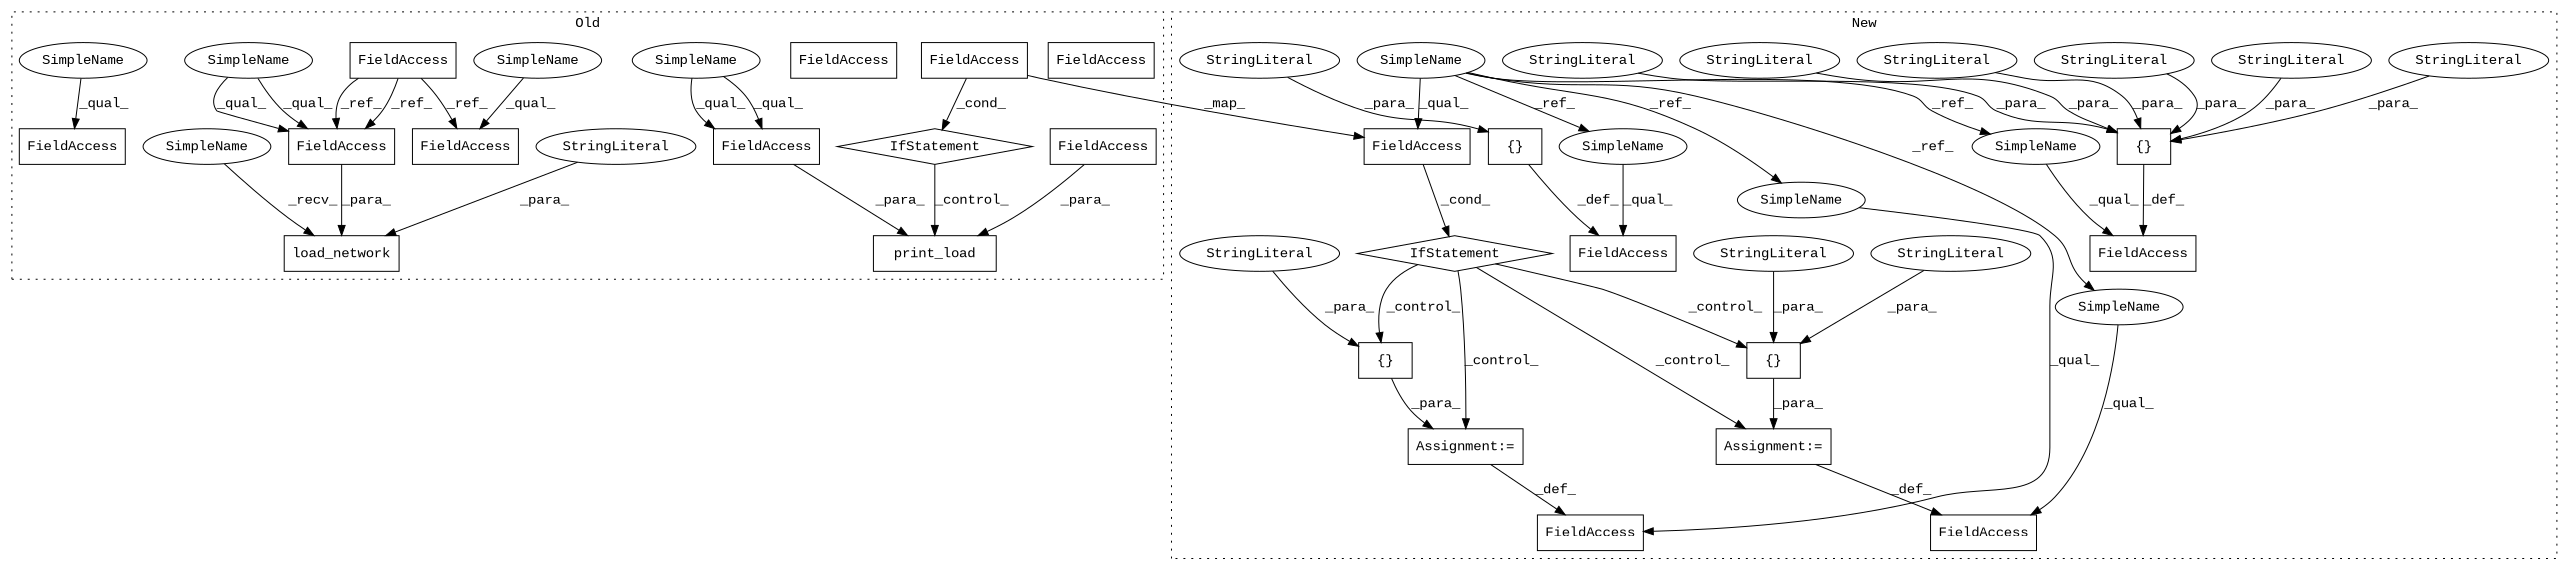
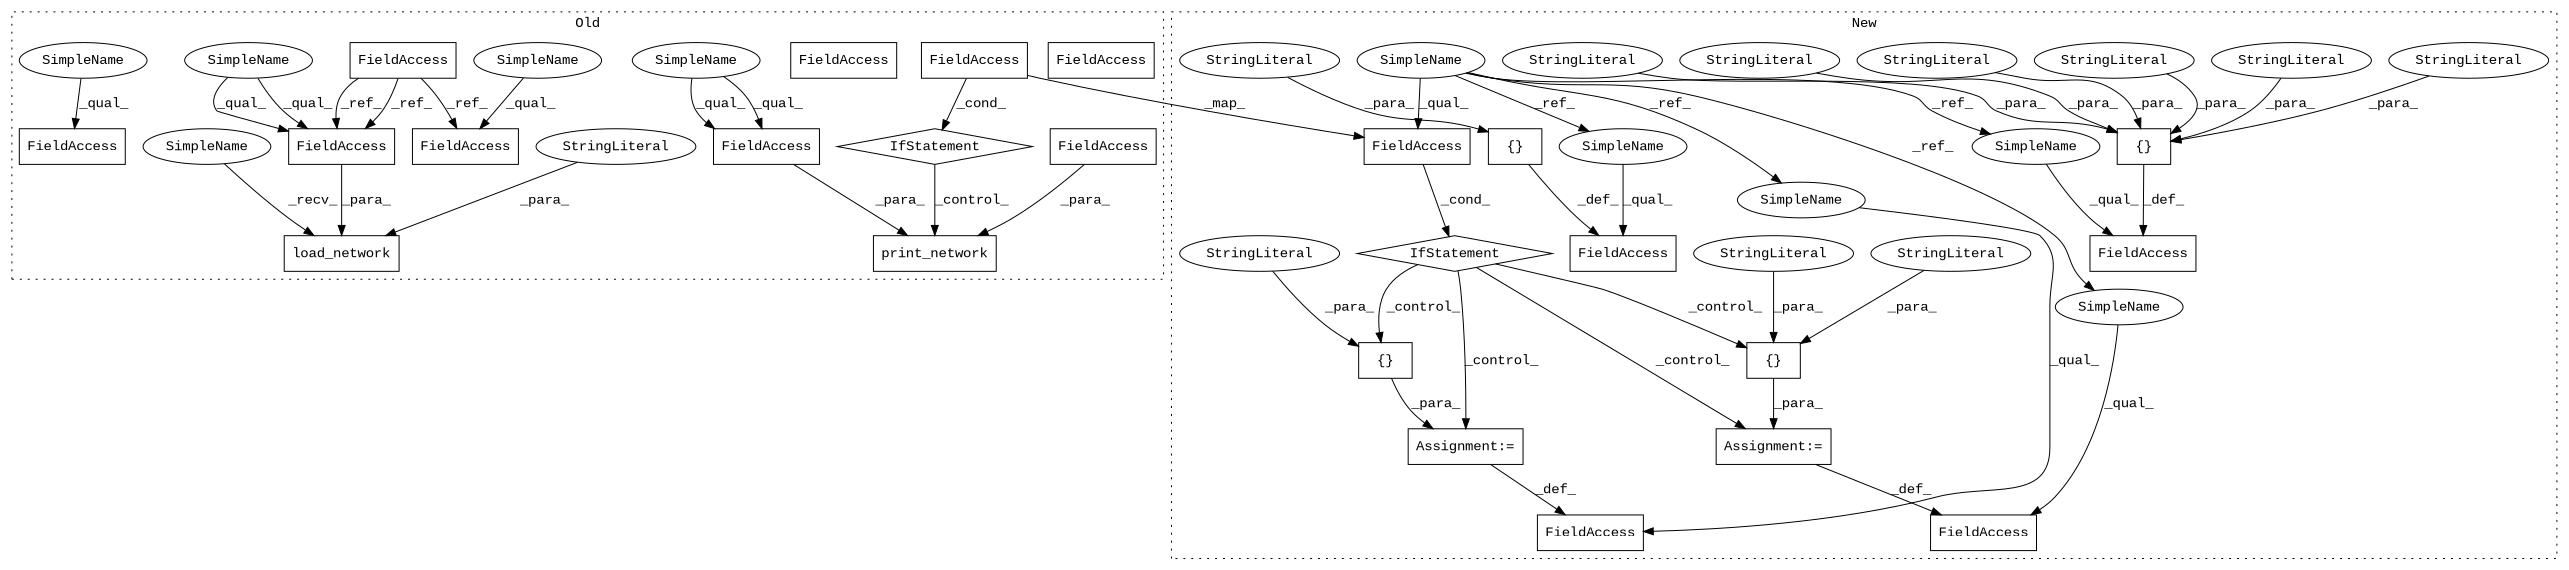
  digraph {
    fontname="Liberation Mono"
    node [a=22 l=4 s=2715 shape=box fontname="Liberation Mono"]
    edge [fontname="Liberation Mono"]
-   n1 [a=32 l="14,1" label=print_load s="2701,2738"]
+   n1 [a=32 l="14,1" label=print_network s="2701,2738"]
    n2 [l=11 label=FieldAccess]
    n3 [l=11 label=FieldAccess s=510]
    n4 [a=32 l="13,1" label=load_network s="1236,1278"]
    n5 [a=45 l=5 label=StringLiteral s=1261 shape=ellipse]
    n6 [l=11 label=FieldAccess s=1249]
    n7 [l=11 label=FieldAccess s=2727]
    n8 [l=11 label=FieldAccess s=1447]
    n9 [l=11 label=FieldAccess s=2528]
    n10 [a=25 l="4,2" label=IfStatement s="2611,2627" shape=diamond]
    n11 [l=12 label=FieldAccess s=2615]
    n12 [l=11 label=FieldAccess s=1249]
    n13 [a=42 label=SimpleName s=1249 shape=ellipse]
    n14 [a=42 label=SimpleName shape=ellipse]
    n15 [a=42 label=SimpleName s=2528 shape=ellipse]
    n16 [a=42 label=SimpleName s=1231 shape=ellipse]
    n17 [a=42 label=SimpleName s=1447 shape=ellipse]
    n18 [l=11 label=FieldAccess]
    n19 [a=25 l="4,2" label=IfStatement s="929,945" shape=diamond]
    n20 [a=4 l="1,1" label="{}" s="1060,1072"]
    n21 [l=16 label=FieldAccess s=1031]
    n22 [a=4 l="1,1" label="{}" s="984,1008"]
    n23 [l=16 label=FieldAccess s=955]
    n24 [a=42 label=SimpleName s=292 shape=ellipse]
    n25 [a=45 l=5 label=StringLiteral s=1067 shape=ellipse]
    n26 [a=45 l=5 label=StringLiteral s=997 shape=ellipse]
    n27 [a=45 l=5 label=StringLiteral s=985 shape=ellipse]
    n28 [l=15 label=FieldAccess s=515]
    n29 [a=4 l="1,1" label="{}" s="543,603"]
    n30 [a=45 l=7 label=StringLiteral s=566 shape=ellipse]
    n31 [a=45 l=5 label=StringLiteral s=580 shape=ellipse]
    n32 [a=45 l=5 label=StringLiteral s=544 shape=ellipse]
    n33 [l=17 label=FieldAccess s=872]
    n34 [a=4 l="1,1" label="{}" s="637,663"]
    n35 [a=45 l=9 label=StringLiteral s=556 shape=ellipse]
    n36 [a=45 l=9 label=StringLiteral s=586 shape=ellipse]
    n37 [a=45 l=5 label=StringLiteral s=550 shape=ellipse]
    n38 [a=45 l=8 label=StringLiteral s=638 shape=ellipse]
    n39 [a=7 l=1 label="Assignment:=" s=971]
    n40 [a=7 l=1 label="Assignment:=" s=1047]
    n41 [l=12 label=FieldAccess s=933]
    n42 [a=42 label=SimpleName s=515 shape=ellipse]
    n43 [a=42 label=SimpleName s=1031 shape=ellipse]
    n44 [a=42 label=SimpleName s=955 shape=ellipse]
    n45 [a=42 label=SimpleName s=872 shape=ellipse]
    subgraph cluster_1 {
      label=Old
      style=dotted
      n1
      n2
      n3
      n4
      n5
      n6
      n7
      n8
      n9
      n10
      n11
      n12
      n13
      n14
      n15
      n16
      n17
      n18
    }
    subgraph cluster_2 {
      label=New
      style=dotted
      n19
      n20
      n21
      n22
      n23
      n24
      n25
      n26
      n27
      n28
      n29
      n30
      n31
      n32
      n33
      n34
      n35
      n36
      n37
      n38
      n39
      n40
      n41
      n42
      n43
      n44
      n45
    }
    n3 -> n9 [label=_ref_]
    n3 -> n12 [label=_ref_]
    n3 -> n12 [label=_ref_]
    n5 -> n4 [label=_para_]
    n7 -> n1 [label=_para_]
    n10 -> n1 [label=_control_]
    n11 -> n10 [label=_cond_]
    n11 -> n41 [label=_map_]
    n12 -> n4 [label=_para_]
    n13 -> n12 [label=_qual_]
    n13 -> n12 [label=_qual_]
    n14 -> n18 [label=_qual_]
    n14 -> n18 [label=_qual_]
    n15 -> n9 [label=_qual_]
    n16 -> n4 [label=_recv_]
    n17 -> n8 [label=_qual_]
    n18 -> n1 [label=_para_]
    n19 -> n20 [label=_control_]
    n19 -> n22 [label=_control_]
    n19 -> n39 [label=_control_]
    n19 -> n40 [label=_control_]
    n20 -> n40 [label=_para_]
    n22 -> n39 [label=_para_]
    n24 -> n41 [label=_qual_]
    n24 -> n42 [label=_ref_]
    n24 -> n43 [label=_ref_]
    n24 -> n44 [label=_ref_]
    n24 -> n45 [label=_ref_]
    n25 -> n20 [label=_para_]
    n26 -> n22 [label=_para_]
    n27 -> n22 [label=_para_]
    n29 -> n28 [label=_def_]
    n30 -> n29 [label=_para_]
    n31 -> n29 [label=_para_]
    n32 -> n29 [label=_para_]
    n34 -> n33 [label=_def_]
    n35 -> n29 [label=_para_]
    n36 -> n29 [label=_para_]
    n37 -> n29 [label=_para_]
    n38 -> n34 [label=_para_]
    n39 -> n23 [label=_def_]
    n40 -> n21 [label=_def_]
    n41 -> n19 [label=_cond_]
    n42 -> n28 [label=_qual_]
    n43 -> n21 [label=_qual_]
    n44 -> n23 [label=_qual_]
    n45 -> n33 [label=_qual_]
  }
